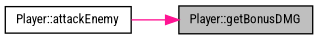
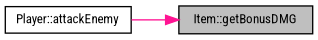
  digraph {
    rankdir=RL
    fontname="Roboto Condensed"
    node [color=black fontname="Roboto Condensed" fontsize=10 shape=record style=filled]
-   n1 [fillcolor=grey75 fontcolor=black height=0.2 label="Player::getBonusDMG" width=0.4]
+   n1 [fillcolor=grey75 fontcolor=black height=0.2 label="Item::getBonusDMG" width=0.4]
    n2 [fillcolor=white height=0.2 label="Player::attackEnemy" width=0.4]
    n1 -> n2 [color=deeppink dir=back fontname="Roboto Condensed" fontsize=10 labelfontname=Helvetica labelfontsize=10 style=solid]
  }
